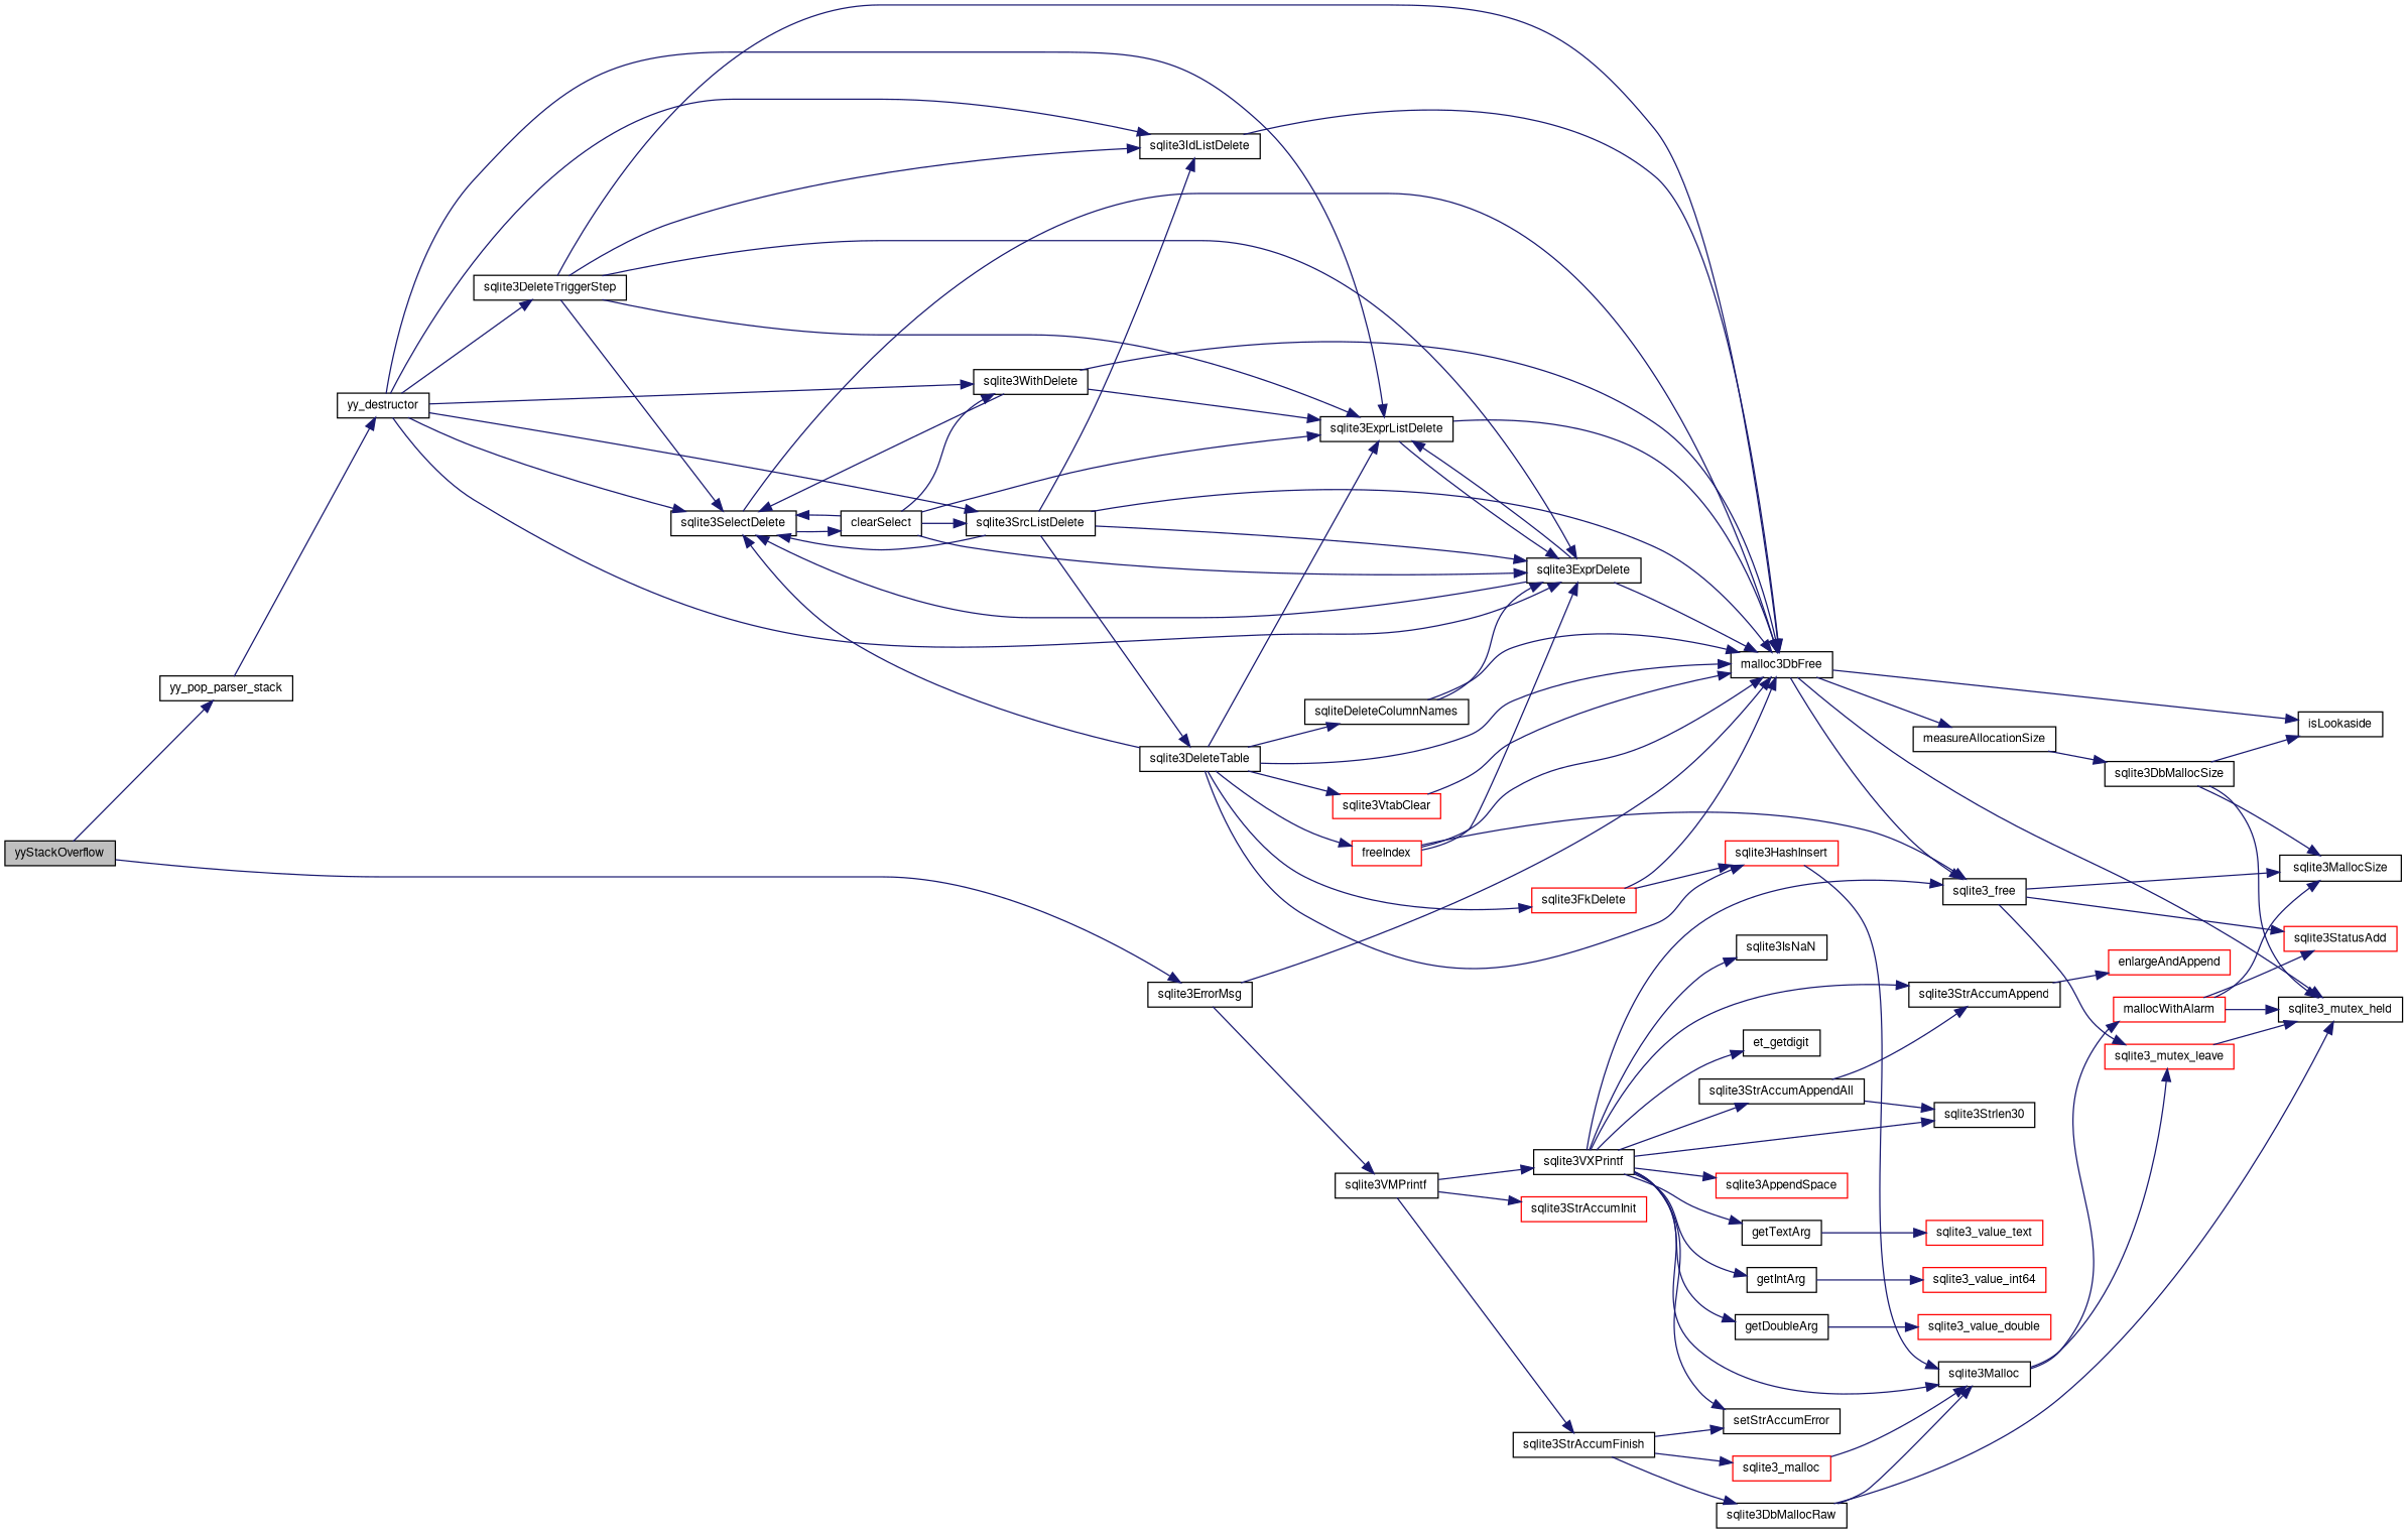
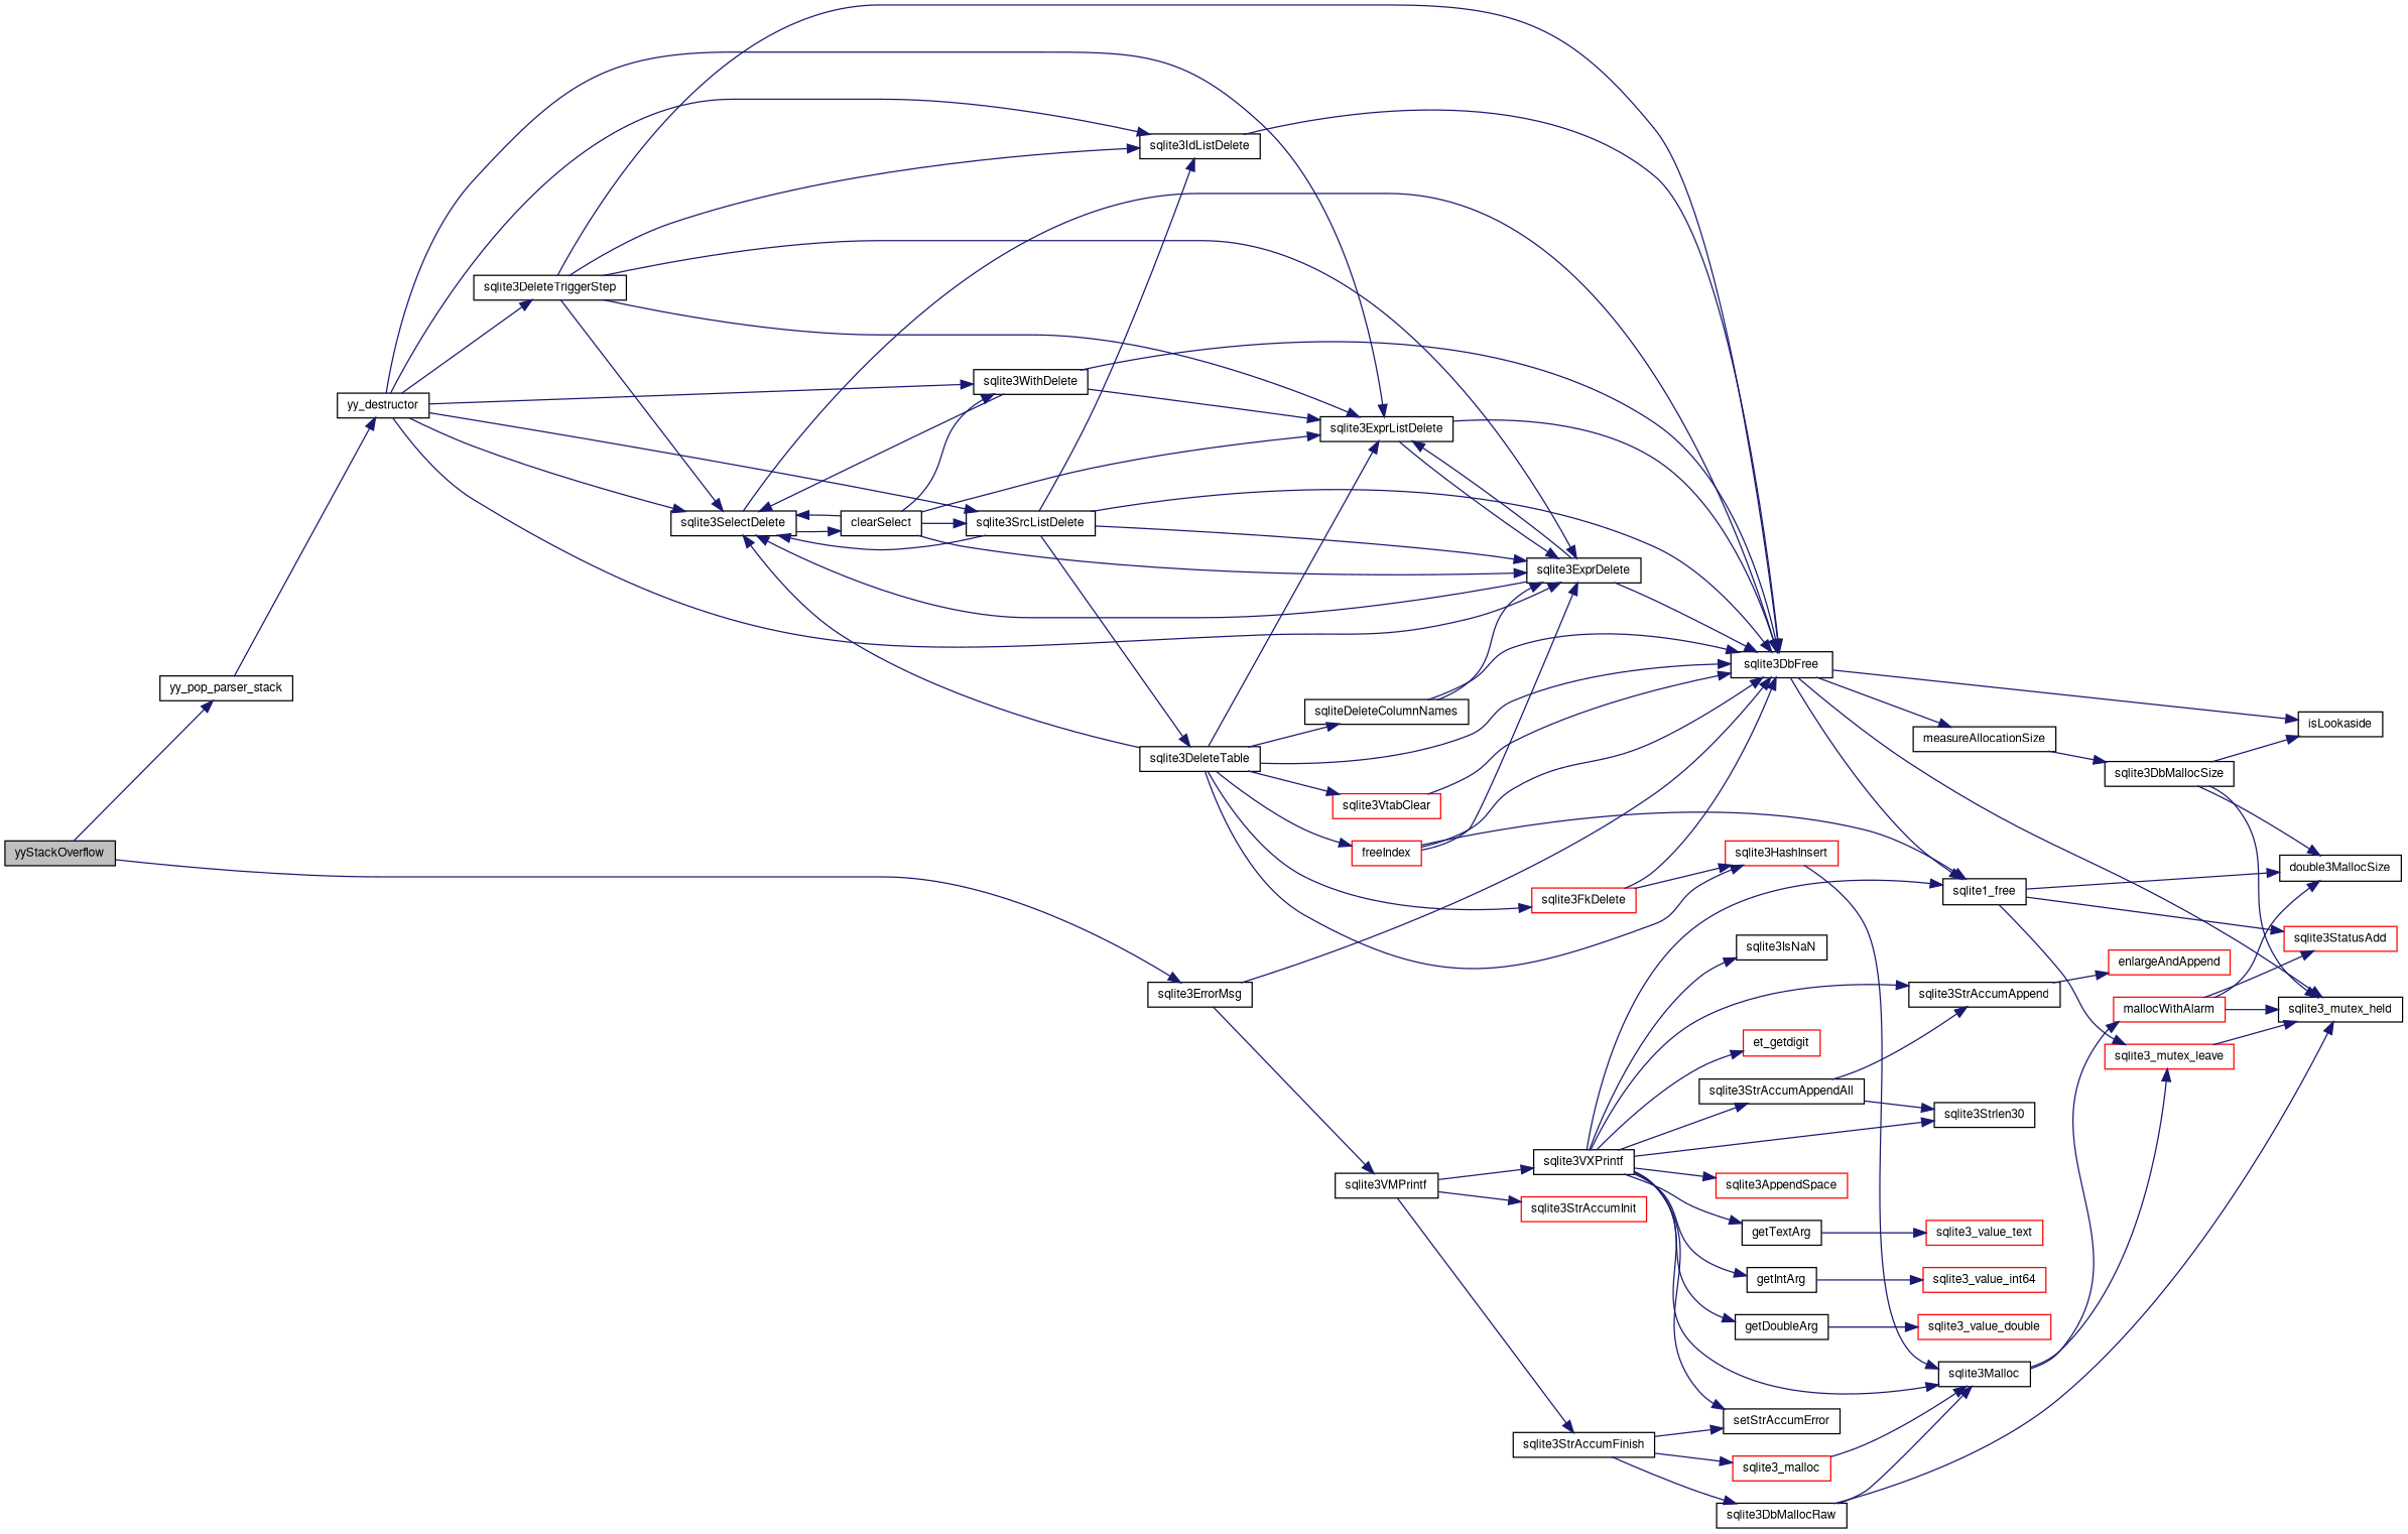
  digraph {
    rankdir=LR
    node [color=black fillcolor=white fontname=FreeSans fontsize=10 shape=record style=filled]
    edge [color=midnightblue fontname=FreeSans fontsize=10 labelfontname=FreeSans labelfontsize=10 style=solid]
    n1 [fillcolor=grey75 fontcolor=black height=0.2 label=yyStackOverflow width=0.4]
    n2 [height=0.2 label=yy_pop_parser_stack width=0.4]
    n3 [height=0.2 label=sqlite3ErrorMsg width=0.4]
    n4 [height=0.2 label=yy_destructor width=0.4]
-   n5 [height=0.2 label=malloc3DbFree width=0.4]
+   n5 [height=0.2 label=sqlite3DbFree width=0.4]
    n6 [height=0.2 label=sqlite3VMPrintf width=0.4]
    n7 [height=0.2 label=sqlite3SelectDelete width=0.4]
    n8 [height=0.2 label=sqlite3ExprListDelete width=0.4]
    n9 [height=0.2 label=sqlite3ExprDelete width=0.4]
    n10 [height=0.2 label=sqlite3SrcListDelete width=0.4]
    n11 [height=0.2 label=sqlite3IdListDelete width=0.4]
    n12 [height=0.2 label=sqlite3WithDelete width=0.4]
    n13 [height=0.2 label=sqlite3DeleteTriggerStep width=0.4]
    n14 [height=0.2 label=clearSelect width=0.4]
    n15 [height=0.2 label=sqlite3DeleteTable width=0.4]
    n16 [height=0.2 label=sqlite3_mutex_held width=0.4]
    n17 [height=0.2 label=measureAllocationSize width=0.4]
    n18 [height=0.2 label=isLookaside width=0.4]
-   n19 [height=0.2 label=sqlite3_free width=0.4]
+   n19 [height=0.2 label=sqlite1_free width=0.4]
    n20 [height=0.2 label=sqlite3DbMallocSize width=0.4]
-   n21 [height=0.2 label=sqlite3MallocSize width=0.4]
+   n21 [height=0.2 label=double3MallocSize width=0.4]
    n22 [color=red height=0.2 label=sqlite3StatusAdd width=0.4]
    n23 [color=red height=0.2 label=sqlite3_mutex_leave width=0.4]
    n24 [color=red height=0.2 label=sqlite3HashInsert width=0.4]
    n25 [color=red height=0.2 label=freeIndex width=0.4]
    n26 [color=red height=0.2 label=sqlite3FkDelete width=0.4]
    n27 [height=0.2 label=sqliteDeleteColumnNames width=0.4]
    n28 [color=red height=0.2 label=sqlite3VtabClear width=0.4]
    n29 [height=0.2 label=sqlite3Malloc width=0.4]
    n30 [color=red height=0.2 label=mallocWithAlarm width=0.4]
    n31 [color=red height=0.2 label=sqlite3StrAccumInit width=0.4]
    n32 [height=0.2 label=sqlite3VXPrintf width=0.4]
    n33 [height=0.2 label=sqlite3StrAccumFinish width=0.4]
    n34 [height=0.2 label=sqlite3StrAccumAppend width=0.4]
    n35 [height=0.2 label=getIntArg width=0.4]
    n36 [height=0.2 label=setStrAccumError width=0.4]
    n37 [height=0.2 label=getDoubleArg width=0.4]
    n38 [height=0.2 label=sqlite3IsNaN width=0.4]
    n39 [height=0.2 label=sqlite3Strlen30 width=0.4]
-   n40 [height=0.2 label=et_getdigit width=0.4]
+   n40 [color=red height=0.2 label=et_getdigit width=0.4]
    n41 [height=0.2 label=getTextArg width=0.4]
    n42 [height=0.2 label=sqlite3StrAccumAppendAll width=0.4]
    n43 [color=red height=0.2 label=sqlite3AppendSpace width=0.4]
    n44 [height=0.2 label=sqlite3DbMallocRaw width=0.4]
    n45 [color=red height=0.2 label=sqlite3_malloc width=0.4]
    n46 [color=red height=0.2 label=enlargeAndAppend width=0.4]
    n47 [color=red height=0.2 label=sqlite3_value_int64 width=0.4]
    n48 [color=red height=0.2 label=sqlite3_value_double width=0.4]
    n49 [color=red height=0.2 label=sqlite3_value_text width=0.4]
    n1 -> n2
    n1 -> n3
    n2 -> n4
    n3 -> n5
    n3 -> n6
    n4 -> n7
    n4 -> n8
    n4 -> n9
    n4 -> n10
    n4 -> n11
    n4 -> n12
    n4 -> n13
    n5 -> n16
    n5 -> n17
    n5 -> n18
    n5 -> n19
    n6 -> n31
    n6 -> n32
    n6 -> n33
    n7 -> n5
    n7 -> n14
    n8 -> n5
    n8 -> n9
    n9 -> n5
    n9 -> n7
    n9 -> n8
    n10 -> n5
    n10 -> n7
    n10 -> n9
    n10 -> n11
    n10 -> n15
    n11 -> n5
    n12 -> n5
    n12 -> n7
    n12 -> n8
    n13 -> n5
    n13 -> n7
    n13 -> n8
    n13 -> n9
    n13 -> n11
    n14 -> n7
    n14 -> n8
    n14 -> n9
    n14 -> n10
    n14 -> n12
    n15 -> n5
    n15 -> n7
    n15 -> n8
    n15 -> n24
    n15 -> n25
    n15 -> n26
    n15 -> n27
    n15 -> n28
    n17 -> n20
    n19 -> n21
    n19 -> n22
    n19 -> n23
    n20 -> n16
    n20 -> n18
    n20 -> n21
    n23 -> n16
    n24 -> n29
    n25 -> n5
    n25 -> n9
    n25 -> n19
    n26 -> n5
    n26 -> n24
    n27 -> n5
    n27 -> n9
    n28 -> n5
    n29 -> n23
    n29 -> n30
    n30 -> n16
    n30 -> n21
    n30 -> n22
    n32 -> n19
    n32 -> n29
    n32 -> n34
    n32 -> n35
    n32 -> n36
    n32 -> n37
    n32 -> n38
    n32 -> n39
    n32 -> n40
    n32 -> n41
    n32 -> n42
    n32 -> n43
    n33 -> n36
    n33 -> n44
    n33 -> n45
    n34 -> n46
    n35 -> n47
    n37 -> n48
    n41 -> n49
    n42 -> n34
    n42 -> n39
    n44 -> n16
    n44 -> n29
    n45 -> n29
  }
